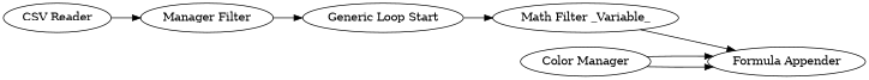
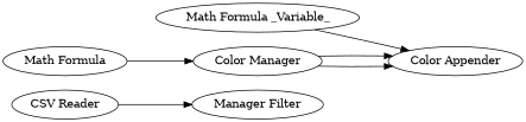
  digraph {
    rankdir=LR
    n1 [label="CSV Reader"]
    n2 [label="Manager Filter"]
-   n3 [label="Generic Loop Start"]
-   n4 [label="Math Filter _Variable_"]
-   n5 [label="Formula Appender"]
+   n4 [label="Math Formula _Variable_"]
+   n5 [label="Color Appender"]
+   n6 [label="Math Formula"]
    n7 [label="Color Manager"]
    n1 -> n2
-   n2 -> n3
-   n3 -> n4
    n4 -> n5
+   n6 -> n7
    n7 -> n5
    n7 -> n5
  }
